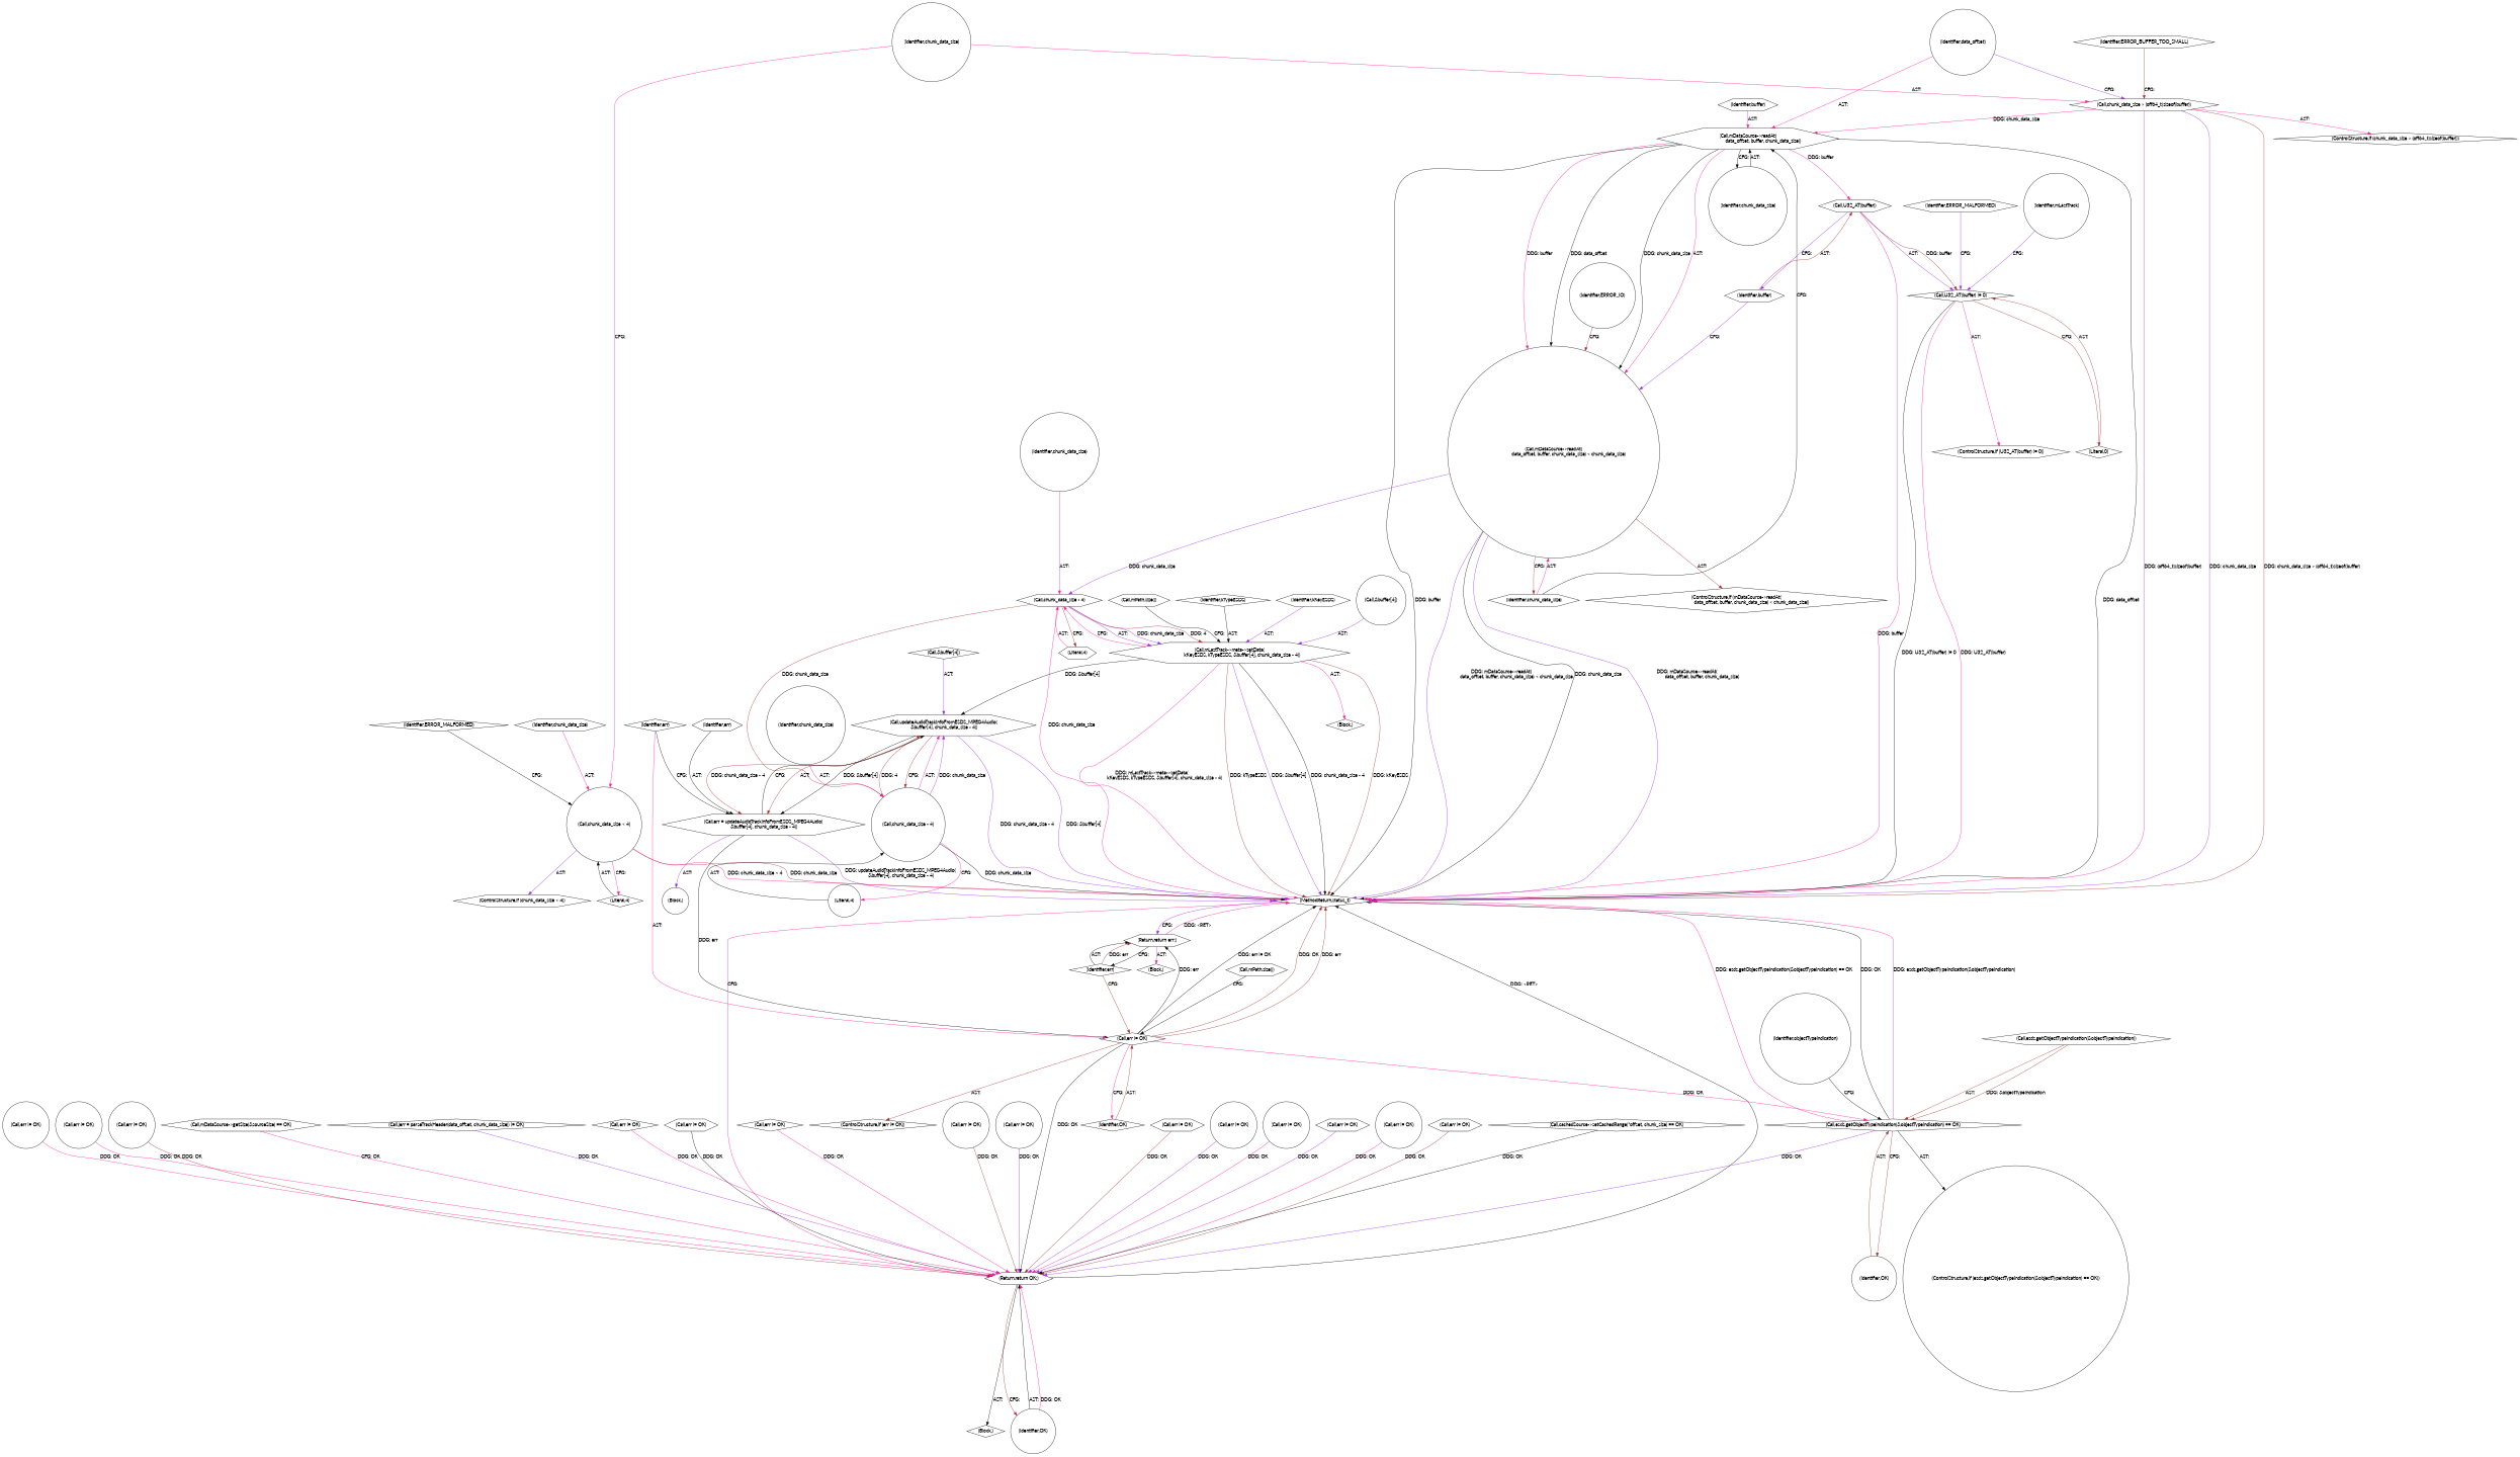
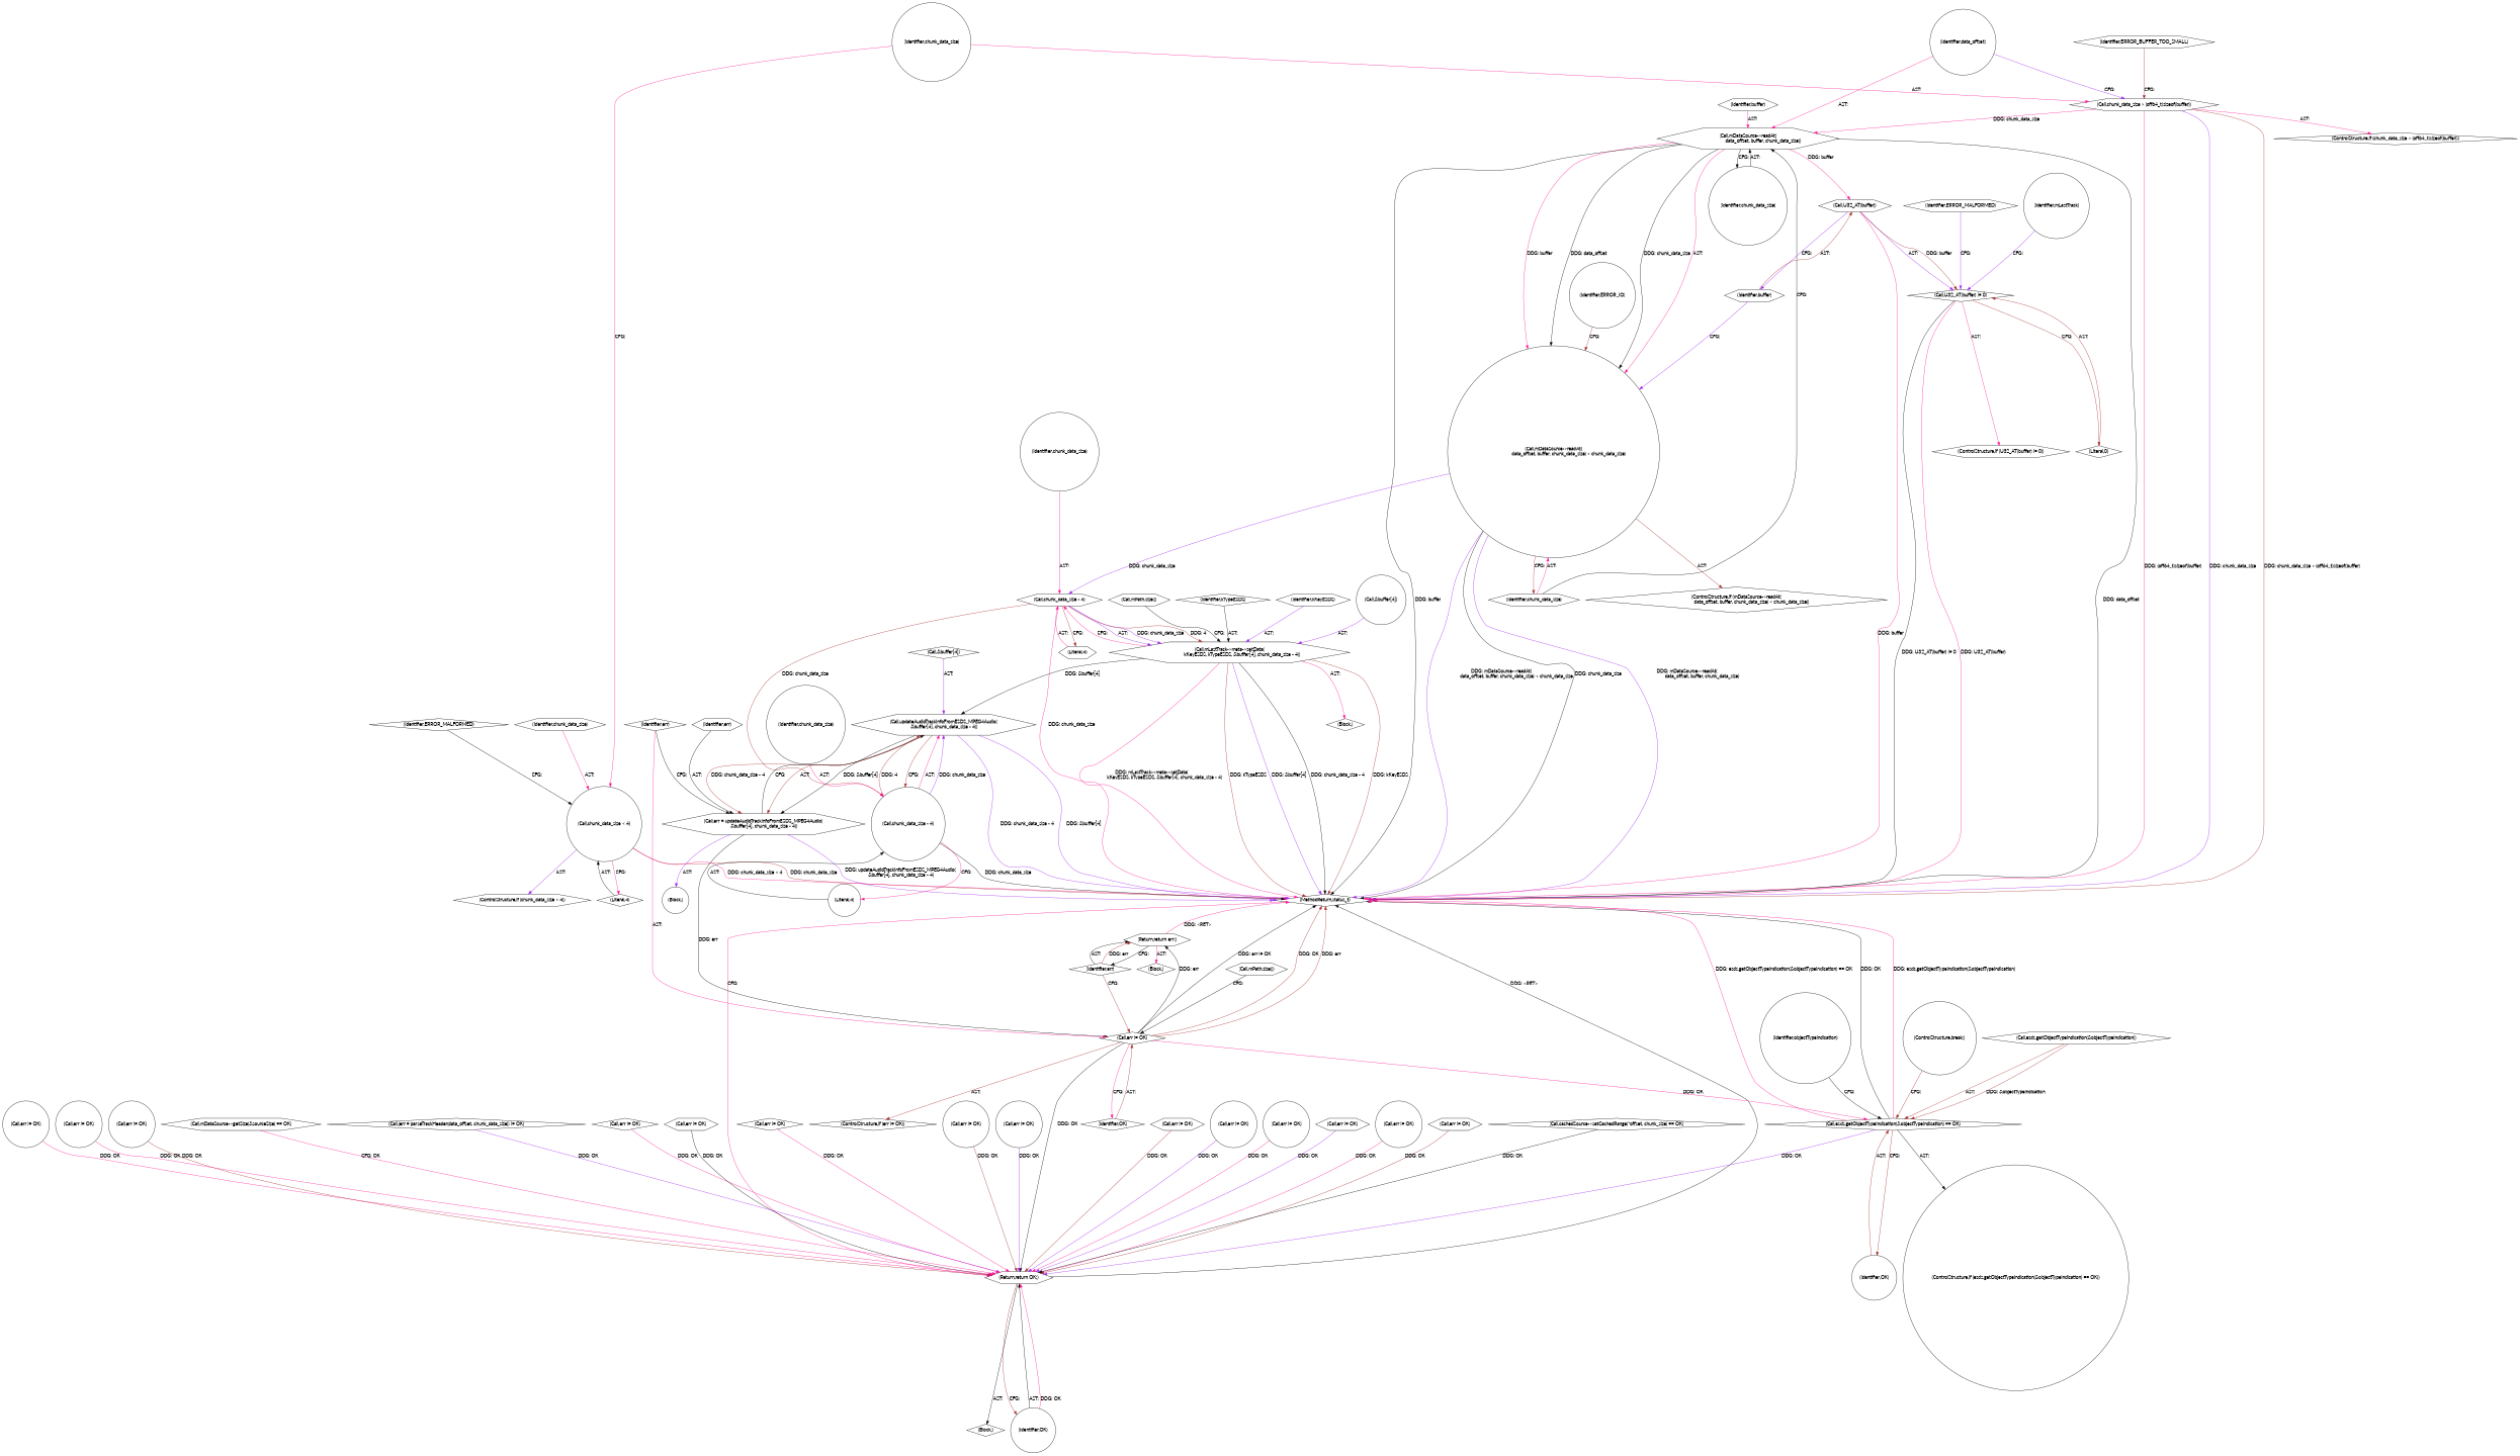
  digraph {
    fontname=Lato
    node [fontname=Lato shape=hexagon]
    edge [color=deeppink fontname=Lato]
    n1 [label="(Call,mDataSource->readAt(\n                        data_offset, buffer, chunk_data_size))"]
    n2 [label="(Call,mDataSource->readAt(\n                        data_offset, buffer, chunk_data_size) < chunk_data_size)" shape=circle]
    n3 [label="(Call,U32_AT(buffer))"]
    n4 [label="(MethodReturn,status_t)" shape=diamond]
    n5 [label="(Identifier,chunk_data_size)" shape=circle]
    n6 [label="(Call,chunk_data_size - 4)"]
    n7 [label="(ControlStructure,if (mDataSource->readAt(\n                        data_offset, buffer, chunk_data_size) < chunk_data_size))" shape=diamond]
    n8 [label="(Identifier,chunk_data_size)"]
    n9 [label="(Call,U32_AT(buffer) != 0)" shape=diamond]
    n10 [label="(Identifier,buffer)"]
    n11 [label="(Return,return err;)"]
    n12 [label="(Return,return OK;)"]
    n13 [label="(Call,chunk_data_size > (off64_t)sizeof(buffer))"]
    n14 [label="(ControlStructure,if (chunk_data_size > (off64_t)sizeof(buffer)))" shape=diamond]
    n15 [label="(Call,chunk_data_size < 4)" shape=circle]
    n16 [label="(ControlStructure,if (chunk_data_size < 4))"]
    n17 [label="(Literal,4)" shape=diamond]
    n18 [label="(Call,mLastTrack->meta->setData(\n                    kKeyESDS, kTypeESDS, &buffer[4], chunk_data_size - 4))"]
    n19 [label="(Call,chunk_data_size - 4)" shape=circle]
    n20 [label="(Literal,4)"]
    n21 [label="(Call,updateAudioTrackInfoFromESDS_MPEG4Audio(\n &buffer[4], chunk_data_size - 4))"]
    n22 [label="(Block,)" shape=diamond]
    n23 [label="(Literal,4)" shape=circle]
    n24 [label="(Call,err = updateAudioTrackInfoFromESDS_MPEG4Audio(\n &buffer[4], chunk_data_size - 4))"]
    n25 [label="(Call,err != OK)" shape=diamond]
    n26 [label="(Block,)" shape=circle]
    n27 [label="(Call,esds.getObjectTypeIndication(&objectTypeIndication) == OK)" shape=diamond]
    n28 [label="(Identifier,OK)" shape=diamond]
    n29 [label="(ControlStructure,if (err != OK))" shape=diamond]
    n30 [label="(Identifier,err)" shape=diamond]
    n31 [label="(Block,)" shape=diamond]
    n32 [label="(ControlStructure,if (esds.getObjectTypeIndication(&objectTypeIndication) == OK))" shape=circle]
    n33 [label="(Identifier,OK)" shape=circle]
    n34 [label="(Block,)" shape=diamond]
    n35 [label="(Identifier,OK)" shape=circle]
    n36 [label="(ControlStructure,if (U32_AT(buffer) != 0))"]
    n37 [label="(Literal,0)" shape=diamond]
    n38 [label="(Call,(err = parseTrackHeader(data_offset, chunk_data_size)) != OK)" shape=diamond]
    n39 [label="(Call,err != OK)" shape=circle]
    n40 [label="(Call,mDataSource->getSize(&sourceSize) == OK)"]
    n41 [label="(Call,&buffer[4])" shape=diamond]
    n42 [label="(Identifier,ERROR_MALFORMED)"]
    n43 [label="(Call,err != OK)" shape=circle]
    n44 [label="(Identifier,chunk_data_size)" shape=circle]
    n45 [label="(Call,err != OK)" shape=circle]
    n46 [label="(Identifier,err)" shape=diamond]
    n47 [label="(Call,err != OK)"]
    n48 [label="(Identifier,buffer)"]
    n49 [label="(Identifier,ERROR_MALFORMED)" shape=diamond]
    n50 [label="(Call,err != OK)" shape=diamond]
    n51 [label="(Identifier,kKeyESDS)"]
    n52 [label="(Identifier,chunk_data_size)" shape=circle]
    n53 [label="(Call,err != OK)"]
    n54 [label="(Identifier,kTypeESDS)" shape=diamond]
    n55 [label="(Identifier,chunk_data_size)"]
    n56 [label="(Identifier,err)"]
    n57 [label="(Identifier,mLastTrack)" shape=circle]
    n58 [label="(Call,err != OK)" shape=diamond]
    n59 [label="(Call,&buffer[4])" shape=circle]
+   n60 [label="(ControlStructure,break;)" shape=circle]
    n61 [label="(Identifier,ERROR_BUFFER_TOO_SMALL)"]
    n62 [label="(Call,err != OK)" shape=circle]
    n63 [label="(Call,esds.getObjectTypeIndication(&objectTypeIndication))"]
    n64 [label="(Call,err != OK)"]
    n65 [label="(Call,cachedSource->setCachedRange(*offset, chunk_size) == OK)" shape=diamond]
    n66 [label="(Call,mPath.size())"]
    n67 [label="(Call,err != OK)" shape=circle]
    n68 [label="(Call,err != OK)" shape=circle]
    n69 [label="(Call,err != OK)"]
    n70 [label="(Call,err != OK)" shape=circle]
    n71 [label="(Identifier,ERROR_IO)" shape=circle]
    n72 [label="(Identifier,chunk_data_size)" shape=circle]
    n73 [label="(Call,mPath.size())"]
    n74 [label="(Call,err != OK)" shape=circle]
    n75 [label="(Identifier,objectTypeIndication)" shape=circle]
    n76 [label="(Identifier,data_offset)" shape=circle]
    n1 -> n2 [label="AST: "]
    n1 -> n2 [color=black label="DDG: data_offset"]
    n1 -> n2 [label="DDG: buffer"]
    n1 -> n2 [color=black label="DDG: chunk_data_size"]
    n1 -> n3 [label="DDG: buffer"]
    n1 -> n4 [color=black label="DDG: buffer"]
    n1 -> n4 [color=black label="DDG: data_offset"]
    n1 -> n5 [color=black label="CFG: "]
    n2 -> n4 [color=purple label="DDG: mDataSource->readAt(\n                        data_offset, buffer, chunk_data_size)"]
    n2 -> n4 [color=purple label="DDG: mDataSource->readAt(\n                        data_offset, buffer, chunk_data_size) < chunk_data_size"]
    n2 -> n4 [color=black label="DDG: chunk_data_size"]
    n2 -> n6 [color=purple label="DDG: chunk_data_size"]
    n2 -> n7 [color=brown label="AST: "]
    n2 -> n8 [color=brown label="CFG: "]
    n3 -> n4 [label="DDG: buffer"]
    n3 -> n9 [color=purple label="AST: "]
    n3 -> n9 [color=brown label="DDG: buffer"]
    n3 -> n10 [color=purple label="CFG: "]
-   n4 -> n11 [color=purple label="CFG: "]
    n4 -> n12 [label="CFG: "]
    n5 -> n1 [color=black label="AST: "]
    n6 -> n4 [label="DDG: chunk_data_size"]
    n6 -> n18 [color=purple label="AST: "]
    n6 -> n18 [color=purple label="DDG: chunk_data_size"]
    n6 -> n18 [color=brown label="DDG: 4"]
    n6 -> n19 [color=brown label="DDG: chunk_data_size"]
    n6 -> n20 [color=brown label="CFG: "]
    n8 -> n1 [color=black label="CFG: "]
    n8 -> n2 [label="AST: "]
    n9 -> n4 [label="DDG: U32_AT(buffer)"]
    n9 -> n4 [color=black label="DDG: U32_AT(buffer) != 0"]
    n9 -> n36 [label="AST: "]
    n9 -> n37 [color=brown label="CFG: "]
    n10 -> n2 [color=purple label="CFG: "]
    n10 -> n3 [color=brown label="AST: "]
    n11 -> n4 [label="DDG: <RET>"]
    n11 -> n30 [color=black label="CFG: "]
    n11 -> n31 [label="AST: "]
    n12 -> n4 [color=black label="DDG: <RET>"]
    n12 -> n34 [color=black label="AST: "]
    n12 -> n35 [color=brown label="CFG: "]
    n13 -> n1 [label="DDG: chunk_data_size"]
    n13 -> n4 [color=brown label="DDG: chunk_data_size > (off64_t)sizeof(buffer)"]
    n13 -> n4 [color=purple label="DDG: chunk_data_size"]
    n13 -> n4 [label="DDG: (off64_t)sizeof(buffer)"]
    n13 -> n14 [label="AST: "]
    n15 -> n4 [color=brown label="DDG: chunk_data_size"]
    n15 -> n4 [label="DDG: chunk_data_size < 4"]
    n15 -> n16 [color=purple label="AST: "]
    n15 -> n17 [label="CFG: "]
    n17 -> n15 [color=black label="AST: "]
    n18 -> n4 [color=brown label="DDG: kKeyESDS"]
    n18 -> n4 [label="DDG: mLastTrack->meta->setData(\n                    kKeyESDS, kTypeESDS, &buffer[4], chunk_data_size - 4)"]
    n18 -> n4 [color=brown label="DDG: kTypeESDS"]
    n18 -> n4 [color=purple label="DDG: &buffer[4]"]
    n18 -> n4 [color=black label="DDG: chunk_data_size - 4"]
    n18 -> n6 [label="CFG: "]
    n18 -> n21 [color=black label="DDG: &buffer[4]"]
    n18 -> n22 [label="AST: "]
    n19 -> n4 [color=black label="DDG: chunk_data_size"]
    n19 -> n21 [label="AST: "]
    n19 -> n21 [color=purple label="DDG: chunk_data_size"]
    n19 -> n21 [color=brown label="DDG: 4"]
    n19 -> n23 [label="CFG: "]
    n20 -> n6 [label="AST: "]
    n21 -> n4 [color=purple label="DDG: chunk_data_size - 4"]
    n21 -> n4 [color=purple label="DDG: &buffer[4]"]
    n21 -> n19 [color=brown label="CFG: "]
    n21 -> n24 [color=brown label="AST: "]
    n21 -> n24 [color=black label="DDG: &buffer[4]"]
    n21 -> n24 [color=brown label="DDG: chunk_data_size - 4"]
    n23 -> n19 [color=black label="AST: "]
    n24 -> n4 [color=purple label="DDG: updateAudioTrackInfoFromESDS_MPEG4Audio(\n &buffer[4], chunk_data_size - 4)"]
    n24 -> n21 [color=black label="CFG: "]
    n24 -> n25 [color=black label="DDG: err"]
    n24 -> n26 [color=purple label="AST: "]
    n25 -> n4 [color=black label="DDG: err != OK"]
    n25 -> n4 [color=brown label="DDG: err"]
    n25 -> n4 [color=brown label="DDG: OK"]
    n25 -> n11 [color=black label="DDG: err"]
    n25 -> n12 [color=black label="DDG: OK"]
    n25 -> n27 [label="DDG: OK"]
    n25 -> n28 [label="CFG: "]
    n25 -> n29 [color=brown label="AST: "]
    n27 -> n4 [label="DDG: esds.getObjectTypeIndication(&objectTypeIndication) == OK"]
    n27 -> n4 [color=black label="DDG: OK"]
    n27 -> n4 [label="DDG: esds.getObjectTypeIndication(&objectTypeIndication)"]
    n27 -> n12 [color=purple label="DDG: OK"]
    n27 -> n32 [color=black label="AST: "]
    n27 -> n33 [color=brown label="CFG: "]
    n28 -> n25 [color=brown label="AST: "]
    n30 -> n11 [color=black label="AST: "]
    n30 -> n11 [color=brown label="DDG: err"]
    n30 -> n25 [color=brown label="CFG: "]
    n33 -> n27 [color=brown label="AST: "]
    n35 -> n12 [color=black label="AST: "]
    n35 -> n12 [label="DDG: OK"]
    n37 -> n9 [color=brown label="AST: "]
    n38 -> n12 [color=purple label="DDG: OK"]
    n39 -> n12 [color=brown label="DDG: OK"]
    n40 -> n12 [label="CFG: OK"]
    n41 -> n21 [color=purple label="AST: "]
    n42 -> n9 [color=purple label="CFG: "]
    n43 -> n12 [color=brown label="DDG: OK"]
    n44 -> n13 [label="AST: "]
    n44 -> n15 [label="CFG: "]
    n45 -> n12 [color=purple label="DDG: OK"]
    n46 -> n24 [color=black label="CFG: "]
    n46 -> n25 [label="AST: "]
    n47 -> n12 [color=brown label="DDG: OK"]
    n48 -> n1 [label="AST: "]
    n49 -> n15 [color=black label="CFG: "]
    n50 -> n12 [label="DDG: OK"]
    n51 -> n18 [color=purple label="AST: "]
    n52 -> n19 [label="AST: "]
    n53 -> n12 [color=black label="DDG: OK"]
    n54 -> n18 [color=black label="AST: "]
    n55 -> n15 [label="AST: "]
    n56 -> n24 [color=black label="AST: "]
    n57 -> n9 [color=purple label="CFG: "]
    n58 -> n12 [label="DDG: OK"]
    n59 -> n18 [color=purple label="AST: "]
+   n60 -> n27 [color=brown label="CFG: "]
    n61 -> n13 [color=brown label="CFG: "]
    n62 -> n12 [label="DDG: OK"]
    n63 -> n27 [color=brown label="AST: "]
    n63 -> n27 [color=brown label="DDG: &objectTypeIndication"]
    n64 -> n12 [color=brown label="DDG: OK"]
    n65 -> n12 [color=black label="DDG: OK"]
    n66 -> n18 [color=black label="CFG: "]
    n67 -> n12 [color=purple label="DDG: OK"]
    n68 -> n12 [label="DDG: OK"]
    n69 -> n12 [color=purple label="DDG: OK"]
    n70 -> n12 [label="DDG: OK"]
    n71 -> n2 [color=brown label="CFG: "]
    n72 -> n6 [label="AST: "]
    n73 -> n25 [color=black label="CFG: "]
    n74 -> n12 [label="DDG: OK"]
    n75 -> n27 [color=black label="CFG: "]
    n76 -> n1 [label="AST: "]
    n76 -> n13 [color=purple label="CFG: "]
  }
